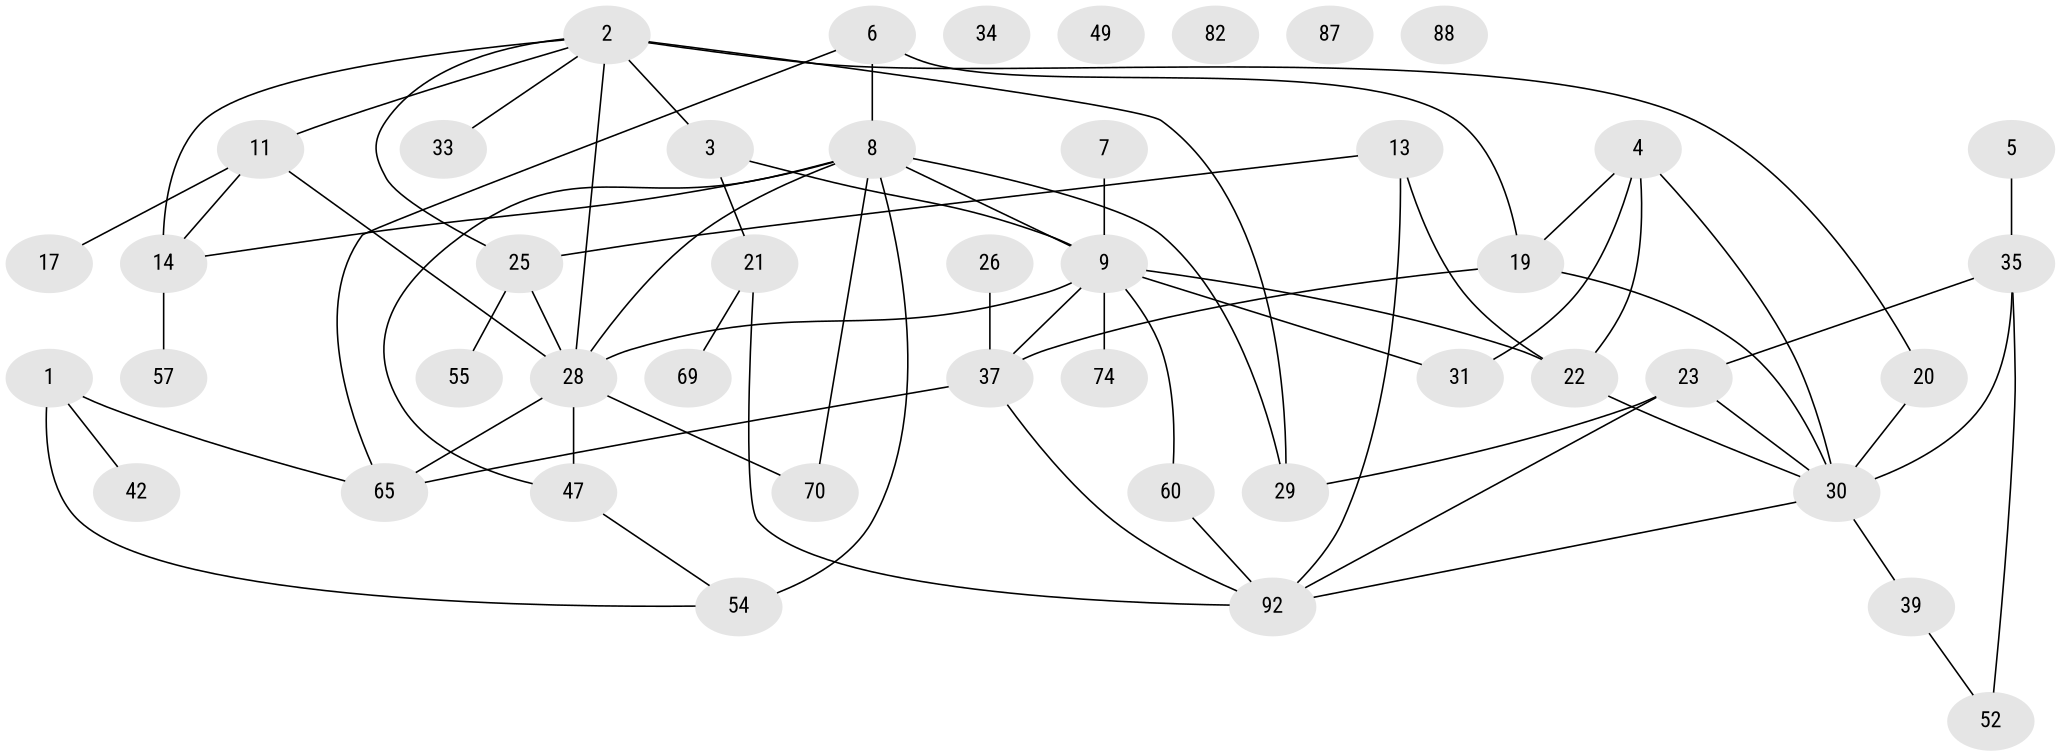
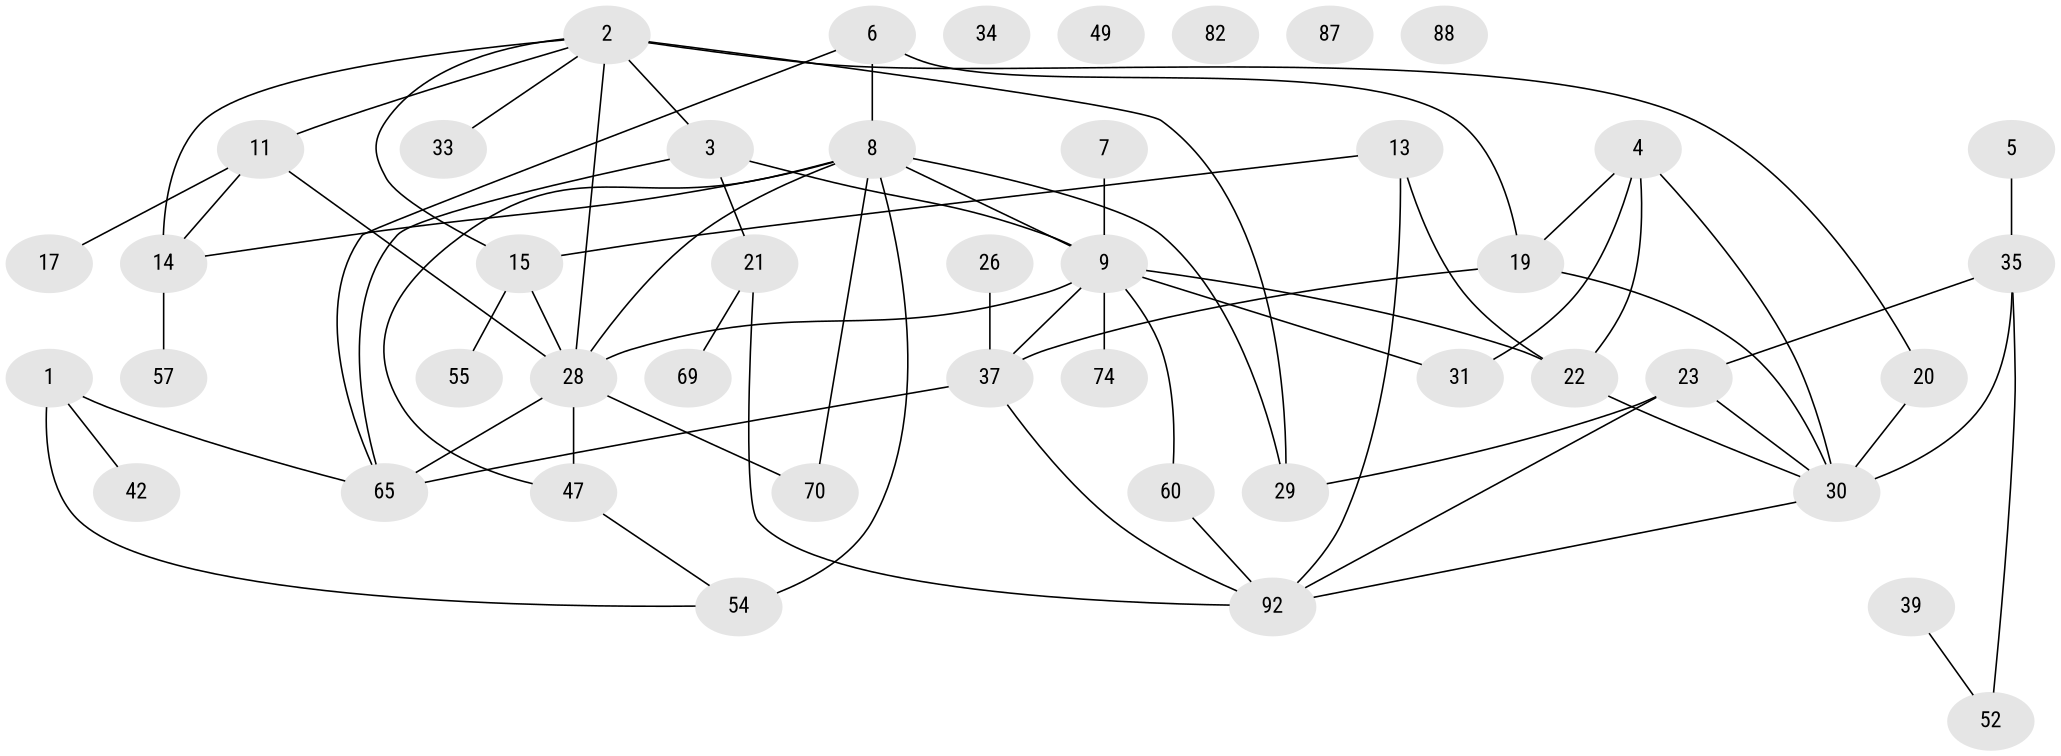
  graph {
    fontname="Roboto Condensed"
    node [color=gray90 fontname="Roboto Condensed" style=filled]
    edge [fontname="Roboto Condensed"]
    1 [super="+50"]
    42 [super="+61"]
    54
    65 [super="+75+79"]
    2 [super="+63+18+90+12"]
    3 [super="+73"]
    n7 [label=20 super="+89+53"]
    11 [super="+44+48"]
    14 [super="+80"]
-   25 [super="+66"]
+   25 [super="+66" label=15]
    28 [super="+41"]
    29 [super="+40"]
    33
    9 [super="+67+81+45"]
    21 [super="+24"]
    30 [super="+71+43+56"]
    17 [super="+35"]
    57
    55
    47
    70
    22 [super="+92"]
    31
    37 [super="+84"]
    60 [super="+68"]
    74
    n27 [label=92 super="+64"]
    69
    19 [super="+38"]
    4
    39 [super="+46"]
    5 [super="+58"]
    n33 [label=35 super="+20+51"]
    23 [super="+85"]
    52 [super="+83"]
    8 [super="+27+36"]
    6
    7
    13
    26 [super="+72"]
    34
    49
    82
    87
    88
    1 -- 42
    1 -- 54
    1 -- 65
    2 -- 3
    2 -- n7
    2 -- 11
    2 -- 14
    2 -- 25
    2 -- 28
    2 -- 29 [weight=2]
    2 -- 33
+   3 -- 65
    3 -- 9
    3 -- 21
    n7 -- 30 [weight=2]
    11 -- 14
    11 -- 28
    11 -- 17
    14 -- 57
    25 -- 28
    25 -- 55
    28 -- 65 [weight=2]
    28 -- 47
    28 -- 70
    9 -- 28
    9 -- 22
    9 -- 31
    9 -- 37
    9 -- 60
    9 -- 74
    21 -- n27
    21 -- 69
    30 -- n27
-   30 -- 39
    47 -- 54
    22 -- 30
    37 -- 65
    37 -- n27
    60 -- n27
    19 -- 30
    19 -- 37
    4 -- 30
    4 -- 22
    4 -- 31
    4 -- 19
    39 -- 52
    5 -- n33
    n33 -- 30
    n33 -- 23
    n33 -- 52
    23 -- 29
    23 -- 30
    23 -- n27
    8 -- 54 [weight=2]
    8 -- 14
    8 -- 28
    8 -- 29
    8 -- 9
    8 -- 47
    8 -- 70
    6 -- 65
    6 -- 19
    6 -- 8
    7 -- 9
    13 -- 25
    13 -- 22
    13 -- n27
    26 -- 37
  }
